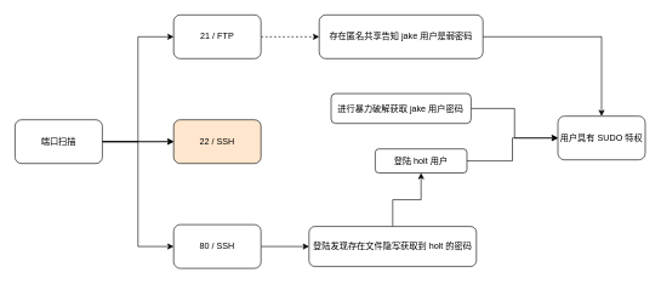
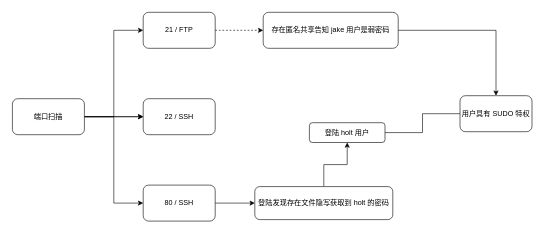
  <mxCell id="0" />
  <mxCell id="1" parent="0" />
  <mxCell id="2" value="" style="edgeStyle=orthogonalEdgeStyle;rounded=0;orthogonalLoop=1;jettySize=auto;html=1;entryX=0;entryY=0.5;entryDx=0;entryDy=0;" edge="1" parent="1" source="5" target="7"><mxGeometry relative="1" as="geometry" /></mxCell>
  <mxCell id="3" style="edgeStyle=orthogonalEdgeStyle;rounded=0;orthogonalLoop=1;jettySize=auto;html=1;" edge="1" parent="1" source="5" target="11"><mxGeometry relative="1" as="geometry" /></mxCell>
  <mxCell id="4" style="edgeStyle=orthogonalEdgeStyle;rounded=0;orthogonalLoop=1;jettySize=auto;html=1;entryX=0;entryY=0.5;entryDx=0;entryDy=0;exitX=1;exitY=0.5;exitDx=0;exitDy=0;" edge="1" parent="1" source="5" target="9"><mxGeometry relative="1" as="geometry" /></mxCell>
  <mxCell id="5" value="端口扫描" style="rounded=1;whiteSpace=wrap;html=1;" vertex="1" parent="1"><mxGeometry x="20" y="164" width="120" height="60" as="geometry" /></mxCell>
  <mxCell id="6" value="" style="edgeStyle=orthogonalEdgeStyle;rounded=0;orthogonalLoop=1;jettySize=auto;html=1;dashed=1;" edge="1" parent="1" source="7" target="13"><mxGeometry relative="1" as="geometry" /></mxCell>
  <mxCell id="7" value="21 / FTP" style="whiteSpace=wrap;html=1;rounded=1;" vertex="1" parent="1"><mxGeometry x="238" y="20" width="120" height="60" as="geometry" /></mxCell>
  <mxCell id="8" value="" style="edgeStyle=orthogonalEdgeStyle;rounded=0;orthogonalLoop=1;jettySize=auto;html=1;" edge="1" parent="1" source="9" target="18"><mxGeometry relative="1" as="geometry" /></mxCell>
  <mxCell id="9" value="80 / SSH" style="whiteSpace=wrap;html=1;rounded=1;" vertex="1" parent="1"><mxGeometry x="238" y="308" width="120" height="60" as="geometry" /></mxCell>
  <mxCell id="10" value="" style="edgeStyle=orthogonalEdgeStyle;rounded=0;orthogonalLoop=1;jettySize=auto;html=1;entryX=0;entryY=0.5;entryDx=0;entryDy=0;" edge="1" parent="1" source="5" target="11"><mxGeometry relative="1" as="geometry"><mxPoint x="140" y="194" as="sourcePoint" /><mxPoint x="558" y="304" as="targetPoint" /></mxGeometry></mxCell>
- <mxCell id="11" value="22 / SSH" style="whiteSpace=wrap;html=1;rounded=1;fillColor=#ffe6cc;" vertex="1" parent="1"><mxGeometry x="238" y="164" width="120" height="60" as="geometry" /></mxCell>
+ <mxCell id="11" value="22 / SSH" style="whiteSpace=wrap;html=1;rounded=1;" vertex="1" parent="1"><mxGeometry x="238" y="164" width="120" height="60" as="geometry" /></mxCell>
  <mxCell id="12" value="" style="edgeStyle=orthogonalEdgeStyle;rounded=0;orthogonalLoop=1;jettySize=auto;html=1;" edge="1" parent="1" source="13" target="16"><mxGeometry relative="1" as="geometry" /></mxCell>
  <mxCell id="13" value="存在匿名共享告知 jake 用户是弱密码" style="whiteSpace=wrap;html=1;rounded=1;" vertex="1" parent="1"><mxGeometry x="438" y="20" width="225" height="60" as="geometry" /></mxCell>
- <mxCell id="14" value="" style="edgeStyle=orthogonalEdgeStyle;rounded=0;orthogonalLoop=1;jettySize=auto;html=1;" edge="1" parent="1" source="15" target="16"><mxGeometry relative="1" as="geometry" /></mxCell>
- <mxCell id="15" value="进行暴力破解获取 jake 用户密码" style="whiteSpace=wrap;html=1;rounded=1;" vertex="1" parent="1"><mxGeometry x="454.38" y="128" width="192.25" height="41" as="geometry" /></mxCell>
  <mxCell id="16" value="用户具有 SUDO 特权" style="whiteSpace=wrap;html=1;rounded=1;" vertex="1" parent="1"><mxGeometry x="766" y="159" width="120" height="60" as="geometry" /></mxCell>
  <mxCell id="17" value="" style="edgeStyle=orthogonalEdgeStyle;rounded=0;orthogonalLoop=1;jettySize=auto;html=1;" edge="1" parent="1" source="18" target="20"><mxGeometry relative="1" as="geometry" /></mxCell>
  <mxCell id="18" value="登陆发现存在文件隐写获取到 holt 的密码" style="whiteSpace=wrap;html=1;rounded=1;" vertex="1" parent="1"><mxGeometry x="424" y="310.5" width="230" height="55" as="geometry" /></mxCell>
- <mxCell id="19" style="edgeStyle=orthogonalEdgeStyle;rounded=0;orthogonalLoop=1;jettySize=auto;html=1;entryX=0;entryY=0.5;entryDx=0;entryDy=0;" edge="1" parent="1" source="20" target="16"><mxGeometry relative="1" as="geometry" /></mxCell>
+ <mxCell id="19" style="edgeStyle=orthogonalEdgeStyle;rounded=0;orthogonalLoop=1;jettySize=auto;html=1;entryX=0;entryY=0.5;entryDx=0;entryDy=0;endArrow=none;" edge="1" parent="1" source="20" target="16"><mxGeometry relative="1" as="geometry" /></mxCell>
  <mxCell id="20" value="登陆 holt 用户" style="whiteSpace=wrap;html=1;rounded=1;" vertex="1" parent="1"><mxGeometry x="515" y="204" width="126" height="33" as="geometry" /></mxCell>
